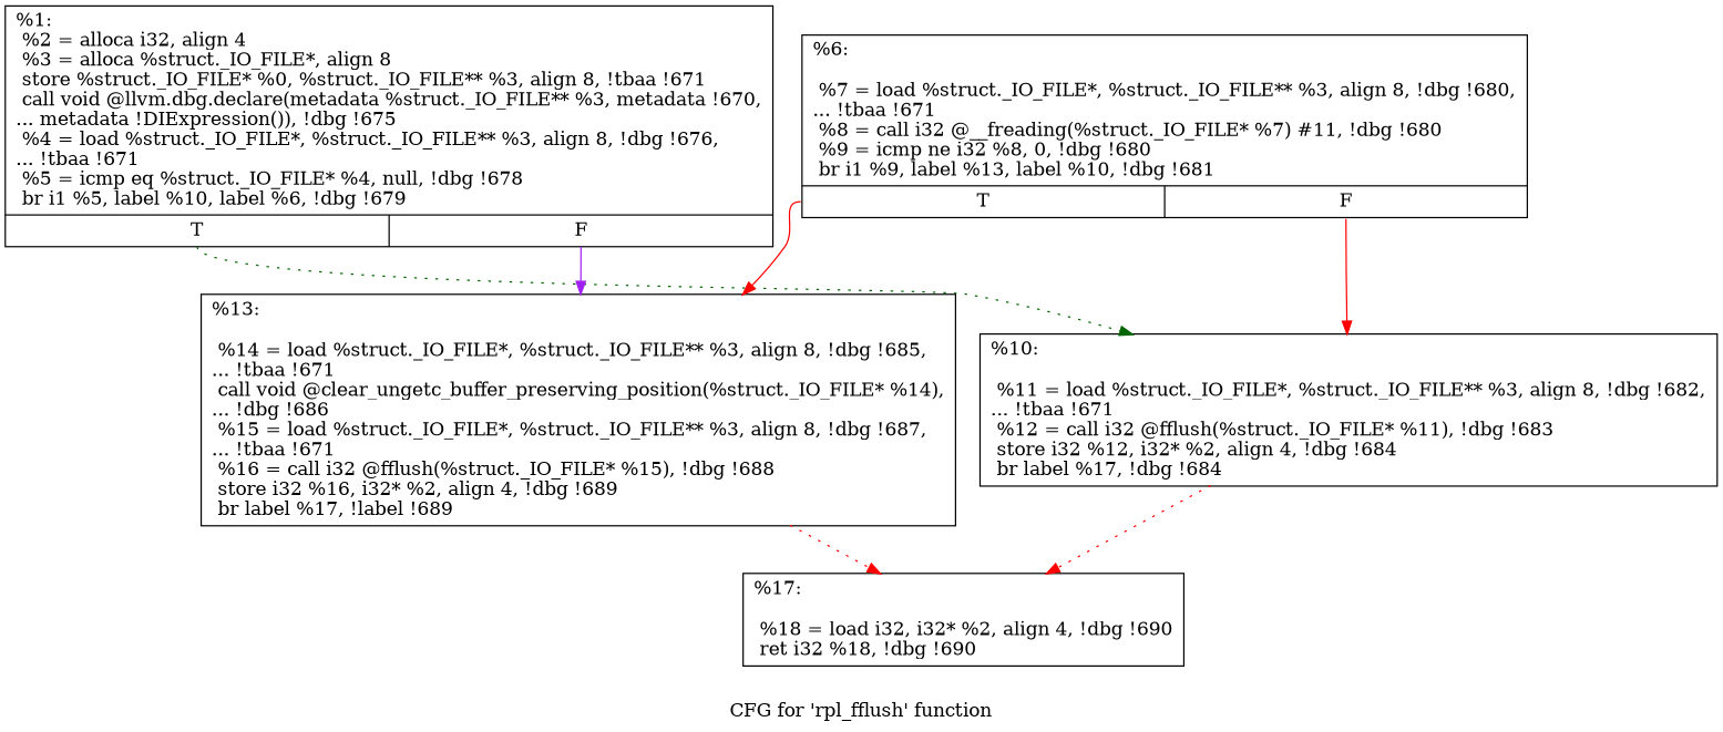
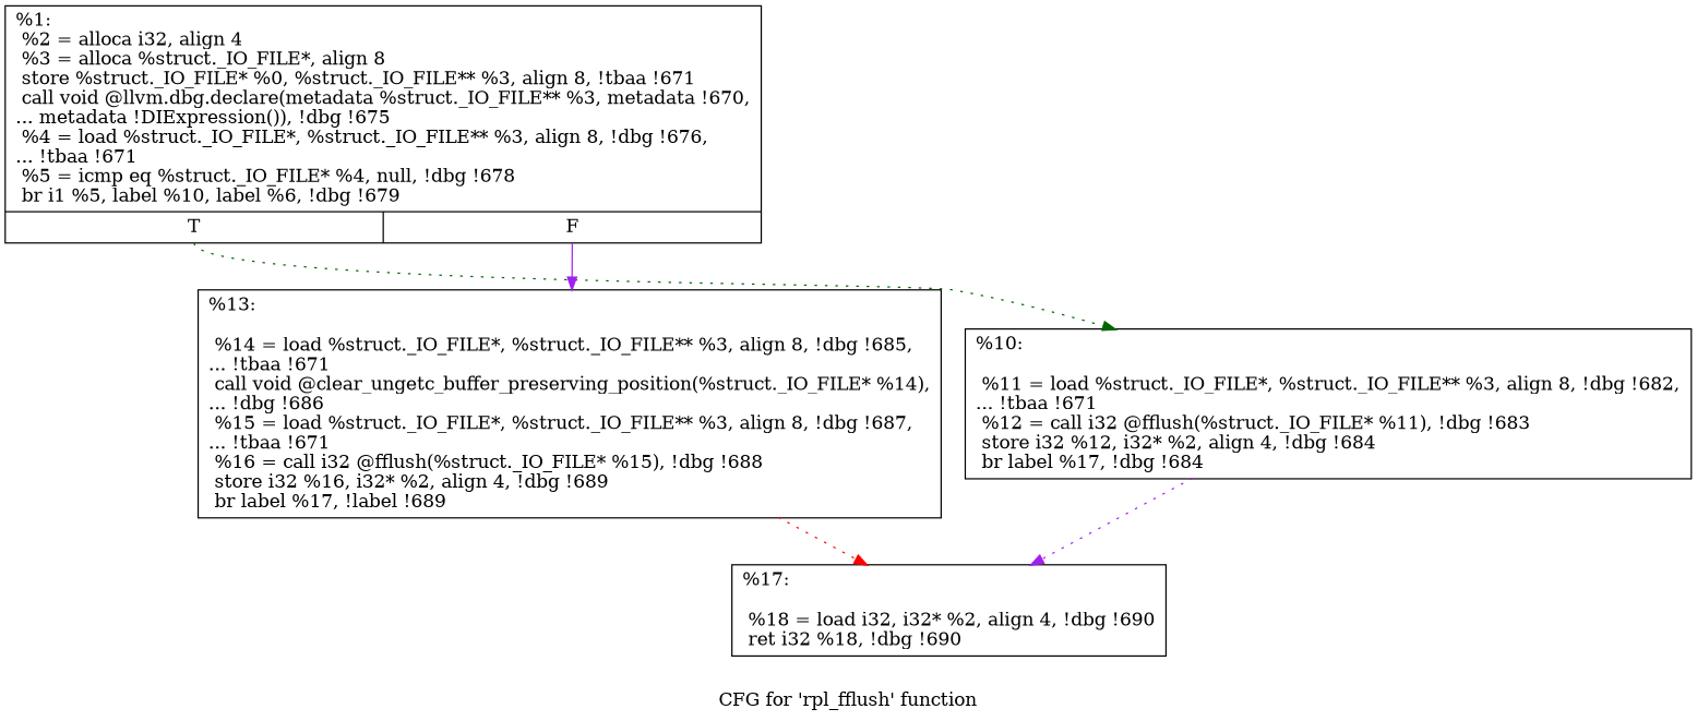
  digraph {
    label="CFG for 'rpl_fflush' function"
    node [shape=record]
    edge [color=red style=dotted]
    n1 [label="{%1:\l  %2 = alloca i32, align 4\l  %3 = alloca %struct._IO_FILE*, align 8\l  store %struct._IO_FILE* %0, %struct._IO_FILE** %3, align 8, !tbaa !671\l  call void @llvm.dbg.declare(metadata %struct._IO_FILE** %3, metadata !670,\l... metadata !DIExpression()), !dbg !675\l  %4 = load %struct._IO_FILE*, %struct._IO_FILE** %3, align 8, !dbg !676,\l... !tbaa !671\l  %5 = icmp eq %struct._IO_FILE* %4, null, !dbg !678\l  br i1 %5, label %10, label %6, !dbg !679\l|{<s0>T|<s1>F}}"]
    n2 [label="{%10:\l\l  %11 = load %struct._IO_FILE*, %struct._IO_FILE** %3, align 8, !dbg !682,\l... !tbaa !671\l  %12 = call i32 @fflush(%struct._IO_FILE* %11), !dbg !683\l  store i32 %12, i32* %2, align 4, !dbg !684\l  br label %17, !dbg !684\l}"]
    n3 [label="{%13:\l\l  %14 = load %struct._IO_FILE*, %struct._IO_FILE** %3, align 8, !dbg !685,\l... !tbaa !671\l  call void @clear_ungetc_buffer_preserving_position(%struct._IO_FILE* %14),\l... !dbg !686\l  %15 = load %struct._IO_FILE*, %struct._IO_FILE** %3, align 8, !dbg !687,\l... !tbaa !671\l  %16 = call i32 @fflush(%struct._IO_FILE* %15), !dbg !688\l  store i32 %16, i32* %2, align 4, !dbg !689\l  br label %17, !label !689\l}"]
    n4 [label="{%17:\l\l  %18 = load i32, i32* %2, align 4, !dbg !690\l  ret i32 %18, !dbg !690\l}"]
-   n5 [label="{%6:\l\l  %7 = load %struct._IO_FILE*, %struct._IO_FILE** %3, align 8, !dbg !680,\l... !tbaa !671\l  %8 = call i32 @__freading(%struct._IO_FILE* %7) #11, !dbg !680\l  %9 = icmp ne i32 %8, 0, !dbg !680\l  br i1 %9, label %13, label %10, !dbg !681\l|{<s0>T|<s1>F}}"]
    n1 -> n2 [color=darkgreen tailport=s0]
    n1 -> n3 [color=purple style=solid tailport=s1]
-   n2 -> n4
+   n2 -> n4 [color=purple]
    n3 -> n4
-   n5 -> n2 [style=solid tailport=s1]
-   n5 -> n3 [style=solid tailport=s0]
  }
